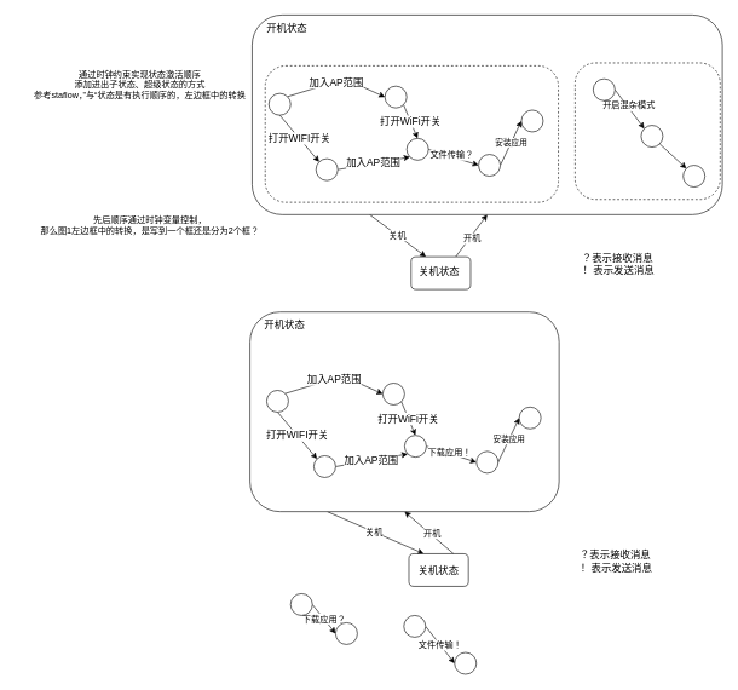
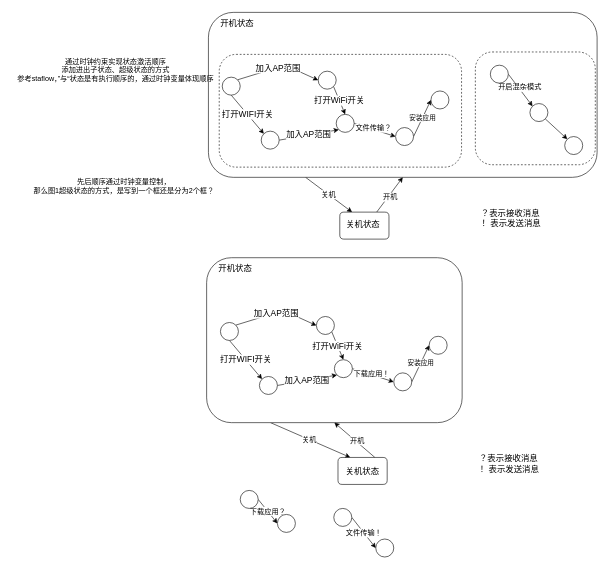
  <mxCell id="0" />
  <mxCell id="1" parent="0" />
  <mxCell id="2" style="edgeStyle=none;rounded=0;orthogonalLoop=1;jettySize=auto;html=1;exitX=0.25;exitY=1;exitDx=0;exitDy=0;entryX=0.25;entryY=0;entryDx=0;entryDy=0;" parent="1" source="4" target="7" edge="1"><mxGeometry relative="1" as="geometry" /></mxCell>
  <mxCell id="3" value="关机" style="text;html=1;align=center;verticalAlign=middle;resizable=0;points=[];labelBackgroundColor=#ffffff;" parent="2" vertex="1" connectable="0"><mxGeometry x="-0.029" relative="1" as="geometry"><mxPoint as="offset" /></mxGeometry></mxCell>
  <mxCell id="4" value="" style="rounded=1;whiteSpace=wrap;html=1;" parent="1" vertex="1"><mxGeometry x="347" y="20" width="648" height="275" as="geometry" /></mxCell>
  <mxCell id="5" style="edgeStyle=none;rounded=0;orthogonalLoop=1;jettySize=auto;html=1;exitX=0.75;exitY=0;exitDx=0;exitDy=0;entryX=0.5;entryY=1;entryDx=0;entryDy=0;" parent="1" source="7" target="4" edge="1"><mxGeometry relative="1" as="geometry" /></mxCell>
  <mxCell id="6" value="开机" style="text;html=1;align=center;verticalAlign=middle;resizable=0;points=[];labelBackgroundColor=#ffffff;" parent="5" vertex="1" connectable="0"><mxGeometry x="-0.068" y="-2" relative="1" as="geometry"><mxPoint as="offset" /></mxGeometry></mxCell>
  <mxCell id="7" value="" style="rounded=1;whiteSpace=wrap;html=1;" parent="1" vertex="1"><mxGeometry x="566" y="353" width="82" height="45" as="geometry" /></mxCell>
  <mxCell id="8" value="&lt;font style=&quot;font-size: 14px&quot;&gt;关机状态&lt;/font&gt;" style="text;html=1;strokeColor=none;fillColor=none;align=center;verticalAlign=middle;whiteSpace=wrap;rounded=0;" parent="1" vertex="1"><mxGeometry x="575" y="363" width="60" height="20" as="geometry" /></mxCell>
  <mxCell id="9" value="" style="rounded=1;whiteSpace=wrap;html=1;dashed=1;" parent="1" vertex="1"><mxGeometry x="365" y="90" width="404" height="188" as="geometry" /></mxCell>
  <mxCell id="10" value="打开WiFi开关" style="edgeStyle=none;rounded=0;orthogonalLoop=1;jettySize=auto;html=1;exitX=1;exitY=1;exitDx=0;exitDy=0;entryX=0.5;entryY=0;entryDx=0;entryDy=0;fontSize=14;" parent="1" source="11" target="14" edge="1"><mxGeometry relative="1" as="geometry" /></mxCell>
  <mxCell id="11" value="" style="ellipse;whiteSpace=wrap;html=1;aspect=fixed;" parent="1" vertex="1"><mxGeometry x="530" y="118" width="30" height="30" as="geometry" /></mxCell>
  <mxCell id="12" style="edgeStyle=none;rounded=0;orthogonalLoop=1;jettySize=auto;html=1;exitX=1;exitY=0.5;exitDx=0;exitDy=0;entryX=0;entryY=0.5;entryDx=0;entryDy=0;" edge="1" parent="1" source="14" target="25"><mxGeometry relative="1" as="geometry" /></mxCell>
  <mxCell id="13" value="文件传输？" style="text;html=1;align=center;verticalAlign=middle;resizable=0;points=[];labelBackgroundColor=#ffffff;" vertex="1" connectable="0" parent="12"><mxGeometry x="-0.105" y="2" relative="1" as="geometry"><mxPoint as="offset" /></mxGeometry></mxCell>
  <mxCell id="14" value="" style="ellipse;whiteSpace=wrap;html=1;aspect=fixed;" parent="1" vertex="1"><mxGeometry x="560" y="190" width="30" height="30" as="geometry" /></mxCell>
  <mxCell id="15" style="edgeStyle=none;rounded=0;orthogonalLoop=1;jettySize=auto;html=1;exitX=1;exitY=0;exitDx=0;exitDy=0;entryX=0;entryY=0.5;entryDx=0;entryDy=0;" parent="1" source="18" target="11" edge="1"><mxGeometry relative="1" as="geometry"><Array as="points"><mxPoint x="475" y="108" /></Array></mxGeometry></mxCell>
  <mxCell id="16" value="加入AP范围" style="text;html=1;align=center;verticalAlign=middle;resizable=0;points=[];labelBackgroundColor=#ffffff;fontSize=14;" parent="15" vertex="1" connectable="0"><mxGeometry x="-0.023" y="-1" relative="1" as="geometry"><mxPoint as="offset" /></mxGeometry></mxCell>
  <mxCell id="17" value="打开WIFI开关" style="edgeStyle=none;rounded=0;orthogonalLoop=1;jettySize=auto;html=1;exitX=0.5;exitY=1;exitDx=0;exitDy=0;entryX=0;entryY=0;entryDx=0;entryDy=0;fontSize=14;" parent="1" source="18" target="21" edge="1"><mxGeometry relative="1" as="geometry"><Array as="points" /></mxGeometry></mxCell>
  <mxCell id="18" value="" style="ellipse;whiteSpace=wrap;html=1;aspect=fixed;" parent="1" vertex="1"><mxGeometry x="370" y="128" width="30" height="30" as="geometry" /></mxCell>
  <mxCell id="19" value="&lt;font style=&quot;font-size: 14px&quot;&gt;？表示接收消息&lt;br&gt;！ 表示发送消息&lt;/font&gt;" style="text;html=1;align=center;verticalAlign=middle;resizable=0;points=[];autosize=1;" parent="1" vertex="1"><mxGeometry x="790" y="343" width="120" height="40" as="geometry" /></mxCell>
  <mxCell id="20" value="加入AP范围" style="edgeStyle=none;rounded=0;orthogonalLoop=1;jettySize=auto;html=1;exitX=1;exitY=0.5;exitDx=0;exitDy=0;entryX=0;entryY=1;entryDx=0;entryDy=0;fontSize=14;" parent="1" source="21" target="14" edge="1"><mxGeometry relative="1" as="geometry" /></mxCell>
  <mxCell id="21" value="" style="ellipse;whiteSpace=wrap;html=1;aspect=fixed;" parent="1" vertex="1"><mxGeometry x="435" y="218" width="30" height="30" as="geometry" /></mxCell>
  <mxCell id="22" value="&lt;font style=&quot;font-size: 14px&quot;&gt;开机状态&lt;/font&gt;" style="text;html=1;strokeColor=none;fillColor=none;align=center;verticalAlign=middle;whiteSpace=wrap;rounded=0;" parent="1" vertex="1"><mxGeometry x="365" y="28" width="60" height="20" as="geometry" /></mxCell>
- <mxCell id="23" value="通过时钟约束实现状态激活顺序&lt;br&gt;添加进出子状态、超级状态的方式&lt;br&gt;参考staflow，”与“状态是有执行顺序的，左边框中的转换" style="text;html=1;align=center;verticalAlign=middle;resizable=0;points=[];autosize=1;" vertex="1" parent="1"><mxGeometry x="20" y="93" width="343" height="46" as="geometry" /></mxCell>
+ <mxCell id="23" value="通过时钟约束实现状态激活顺序&lt;br&gt;添加进出子状态、超级状态的方式&lt;br&gt;参考staflow，”与“状态是有执行顺序的，通过时钟变量体现顺序" style="text;html=1;align=center;verticalAlign=middle;resizable=0;points=[];autosize=1;" vertex="1" parent="1"><mxGeometry x="20" y="93" width="343" height="46" as="geometry" /></mxCell>
  <mxCell id="24" value="安装应用" style="edgeStyle=none;rounded=0;orthogonalLoop=1;jettySize=auto;html=1;exitX=1;exitY=0.5;exitDx=0;exitDy=0;entryX=0;entryY=0.5;entryDx=0;entryDy=0;" edge="1" parent="1" source="25" target="26"><mxGeometry relative="1" as="geometry" /></mxCell>
  <mxCell id="25" value="" style="ellipse;whiteSpace=wrap;html=1;aspect=fixed;" vertex="1" parent="1"><mxGeometry x="659" y="212" width="30" height="30" as="geometry" /></mxCell>
  <mxCell id="26" value="" style="ellipse;whiteSpace=wrap;html=1;aspect=fixed;" vertex="1" parent="1"><mxGeometry x="718" y="151" width="30" height="30" as="geometry" /></mxCell>
  <mxCell id="27" value="" style="rounded=1;whiteSpace=wrap;html=1;dashed=1;" vertex="1" parent="1"><mxGeometry x="792" y="86" width="200" height="188" as="geometry" /></mxCell>
  <mxCell id="28" style="edgeStyle=none;rounded=0;orthogonalLoop=1;jettySize=auto;html=1;exitX=1;exitY=0.5;exitDx=0;exitDy=0;entryX=0;entryY=0;entryDx=0;entryDy=0;" edge="1" parent="1" source="30" target="32"><mxGeometry relative="1" as="geometry" /></mxCell>
  <mxCell id="29" value="开启混杂模式" style="text;html=1;align=center;verticalAlign=middle;resizable=0;points=[];labelBackgroundColor=#ffffff;" vertex="1" connectable="0" parent="28"><mxGeometry x="-0.162" y="2" relative="1" as="geometry"><mxPoint as="offset" /></mxGeometry></mxCell>
  <mxCell id="30" value="" style="ellipse;whiteSpace=wrap;html=1;aspect=fixed;" vertex="1" parent="1"><mxGeometry x="817" y="108" width="30" height="30" as="geometry" /></mxCell>
  <mxCell id="31" style="edgeStyle=none;rounded=0;orthogonalLoop=1;jettySize=auto;html=1;exitX=1;exitY=1;exitDx=0;exitDy=0;entryX=0;entryY=0;entryDx=0;entryDy=0;" edge="1" parent="1" source="32" target="33"><mxGeometry relative="1" as="geometry"><mxPoint x="943" y="222" as="targetPoint" /></mxGeometry></mxCell>
  <mxCell id="32" value="" style="ellipse;whiteSpace=wrap;html=1;aspect=fixed;" vertex="1" parent="1"><mxGeometry x="883" y="172" width="30" height="30" as="geometry" /></mxCell>
  <mxCell id="33" value="" style="ellipse;whiteSpace=wrap;html=1;aspect=fixed;" vertex="1" parent="1"><mxGeometry x="941" y="227" width="30" height="30" as="geometry" /></mxCell>
  <mxCell id="34" style="edgeStyle=none;rounded=0;orthogonalLoop=1;jettySize=auto;html=1;exitX=0.25;exitY=1;exitDx=0;exitDy=0;entryX=0.25;entryY=0;entryDx=0;entryDy=0;" edge="1" parent="1" source="36" target="39"><mxGeometry relative="1" as="geometry" /></mxCell>
  <mxCell id="35" value="关机" style="text;html=1;align=center;verticalAlign=middle;resizable=0;points=[];labelBackgroundColor=#ffffff;" vertex="1" connectable="0" parent="34"><mxGeometry x="-0.029" relative="1" as="geometry"><mxPoint as="offset" /></mxGeometry></mxCell>
  <mxCell id="36" value="" style="rounded=1;whiteSpace=wrap;html=1;" vertex="1" parent="1"><mxGeometry x="344" y="429" width="426" height="275" as="geometry" /></mxCell>
  <mxCell id="37" style="edgeStyle=none;rounded=0;orthogonalLoop=1;jettySize=auto;html=1;exitX=0.75;exitY=0;exitDx=0;exitDy=0;entryX=0.5;entryY=1;entryDx=0;entryDy=0;" edge="1" parent="1" source="39" target="36"><mxGeometry relative="1" as="geometry" /></mxCell>
  <mxCell id="38" value="开机" style="text;html=1;align=center;verticalAlign=middle;resizable=0;points=[];labelBackgroundColor=#ffffff;" vertex="1" connectable="0" parent="37"><mxGeometry x="-0.068" y="-2" relative="1" as="geometry"><mxPoint as="offset" /></mxGeometry></mxCell>
  <mxCell id="39" value="" style="rounded=1;whiteSpace=wrap;html=1;" vertex="1" parent="1"><mxGeometry x="563" y="762" width="82" height="45" as="geometry" /></mxCell>
  <mxCell id="40" value="&lt;font style=&quot;font-size: 14px&quot;&gt;关机状态&lt;/font&gt;" style="text;html=1;strokeColor=none;fillColor=none;align=center;verticalAlign=middle;whiteSpace=wrap;rounded=0;" vertex="1" parent="1"><mxGeometry x="574" y="774.5" width="60" height="20" as="geometry" /></mxCell>
  <mxCell id="41" value="打开WiFi开关" style="edgeStyle=none;rounded=0;orthogonalLoop=1;jettySize=auto;html=1;exitX=1;exitY=1;exitDx=0;exitDy=0;entryX=0.5;entryY=0;entryDx=0;entryDy=0;fontSize=14;" edge="1" parent="1" source="42" target="45"><mxGeometry relative="1" as="geometry" /></mxCell>
  <mxCell id="42" value="" style="ellipse;whiteSpace=wrap;html=1;aspect=fixed;" vertex="1" parent="1"><mxGeometry x="527" y="527" width="30" height="30" as="geometry" /></mxCell>
  <mxCell id="43" style="edgeStyle=none;rounded=0;orthogonalLoop=1;jettySize=auto;html=1;exitX=1;exitY=0.5;exitDx=0;exitDy=0;entryX=0;entryY=0.5;entryDx=0;entryDy=0;" edge="1" parent="1" source="45" target="55"><mxGeometry relative="1" as="geometry" /></mxCell>
  <mxCell id="44" value="下载应用！" style="text;html=1;align=center;verticalAlign=middle;resizable=0;points=[];labelBackgroundColor=#ffffff;" vertex="1" connectable="0" parent="43"><mxGeometry x="-0.105" y="2" relative="1" as="geometry"><mxPoint as="offset" /></mxGeometry></mxCell>
  <mxCell id="45" value="" style="ellipse;whiteSpace=wrap;html=1;aspect=fixed;" vertex="1" parent="1"><mxGeometry x="557" y="599" width="30" height="30" as="geometry" /></mxCell>
  <mxCell id="46" style="edgeStyle=none;rounded=0;orthogonalLoop=1;jettySize=auto;html=1;exitX=1;exitY=0;exitDx=0;exitDy=0;entryX=0;entryY=0.5;entryDx=0;entryDy=0;" edge="1" parent="1" source="49" target="42"><mxGeometry relative="1" as="geometry"><Array as="points"><mxPoint x="472" y="517" /></Array></mxGeometry></mxCell>
  <mxCell id="47" value="加入AP范围" style="text;html=1;align=center;verticalAlign=middle;resizable=0;points=[];labelBackgroundColor=#ffffff;fontSize=14;" vertex="1" connectable="0" parent="46"><mxGeometry x="-0.023" y="-1" relative="1" as="geometry"><mxPoint as="offset" /></mxGeometry></mxCell>
  <mxCell id="48" value="打开WIFI开关" style="edgeStyle=none;rounded=0;orthogonalLoop=1;jettySize=auto;html=1;exitX=0.5;exitY=1;exitDx=0;exitDy=0;entryX=0;entryY=0;entryDx=0;entryDy=0;fontSize=14;" edge="1" parent="1" source="49" target="52"><mxGeometry relative="1" as="geometry"><Array as="points" /></mxGeometry></mxCell>
  <mxCell id="49" value="" style="ellipse;whiteSpace=wrap;html=1;aspect=fixed;" vertex="1" parent="1"><mxGeometry x="367" y="537" width="30" height="30" as="geometry" /></mxCell>
  <mxCell id="50" value="&lt;font style=&quot;font-size: 14px&quot;&gt;？表示接收消息&lt;br&gt;！ 表示发送消息&lt;/font&gt;" style="text;html=1;align=center;verticalAlign=middle;resizable=0;points=[];autosize=1;" vertex="1" parent="1"><mxGeometry x="787" y="752" width="120" height="40" as="geometry" /></mxCell>
  <mxCell id="51" value="加入AP范围" style="edgeStyle=none;rounded=0;orthogonalLoop=1;jettySize=auto;html=1;exitX=1;exitY=0.5;exitDx=0;exitDy=0;entryX=0;entryY=1;entryDx=0;entryDy=0;fontSize=14;" edge="1" parent="1" source="52" target="45"><mxGeometry relative="1" as="geometry" /></mxCell>
  <mxCell id="52" value="" style="ellipse;whiteSpace=wrap;html=1;aspect=fixed;" vertex="1" parent="1"><mxGeometry x="432" y="627" width="30" height="30" as="geometry" /></mxCell>
  <mxCell id="53" value="&lt;font style=&quot;font-size: 14px&quot;&gt;开机状态&lt;/font&gt;" style="text;html=1;strokeColor=none;fillColor=none;align=center;verticalAlign=middle;whiteSpace=wrap;rounded=0;" vertex="1" parent="1"><mxGeometry x="362" y="437" width="60" height="20" as="geometry" /></mxCell>
  <mxCell id="54" value="安装应用" style="edgeStyle=none;rounded=0;orthogonalLoop=1;jettySize=auto;html=1;exitX=1;exitY=0.5;exitDx=0;exitDy=0;entryX=0;entryY=0.5;entryDx=0;entryDy=0;" edge="1" parent="1" source="55" target="56"><mxGeometry relative="1" as="geometry" /></mxCell>
  <mxCell id="55" value="" style="ellipse;whiteSpace=wrap;html=1;aspect=fixed;" vertex="1" parent="1"><mxGeometry x="656" y="621" width="30" height="30" as="geometry" /></mxCell>
  <mxCell id="56" value="" style="ellipse;whiteSpace=wrap;html=1;aspect=fixed;" vertex="1" parent="1"><mxGeometry x="715" y="560" width="30" height="30" as="geometry" /></mxCell>
- <mxCell id="57" value="先后顺序通过时钟变量控制，&lt;br&gt;那么图1左边框中的转换，是写到一个框还是分为2个框？" style="text;html=1;align=center;verticalAlign=middle;resizable=0;points=[];autosize=1;" vertex="1" parent="1"><mxGeometry x="50" y="293" width="311" height="32" as="geometry" /></mxCell>
+ <mxCell id="57" value="先后顺序通过时钟变量控制，&lt;br&gt;那么图1超级状态的方式，是写到一个框还是分为2个框？" style="text;html=1;align=center;verticalAlign=middle;resizable=0;points=[];autosize=1;" vertex="1" parent="1"><mxGeometry x="50" y="293" width="311" height="32" as="geometry" /></mxCell>
  <mxCell id="58" style="edgeStyle=none;rounded=0;orthogonalLoop=1;jettySize=auto;html=1;exitX=1;exitY=0.5;exitDx=0;exitDy=0;entryX=0;entryY=0.5;entryDx=0;entryDy=0;" edge="1" parent="1" source="60" target="61"><mxGeometry relative="1" as="geometry"><mxPoint x="494" y="864" as="targetPoint" /><mxPoint x="430" y="841" as="sourcePoint" /></mxGeometry></mxCell>
  <mxCell id="59" value="下载应用？" style="text;html=1;align=center;verticalAlign=middle;resizable=0;points=[];labelBackgroundColor=#ffffff;" vertex="1" connectable="0" parent="58"><mxGeometry x="-0.005" relative="1" as="geometry"><mxPoint as="offset" /></mxGeometry></mxCell>
  <mxCell id="60" value="" style="ellipse;whiteSpace=wrap;html=1;aspect=fixed;" vertex="1" parent="1"><mxGeometry x="400" y="817" width="30" height="30" as="geometry" /></mxCell>
  <mxCell id="61" value="" style="ellipse;whiteSpace=wrap;html=1;aspect=fixed;" vertex="1" parent="1"><mxGeometry x="462" y="857" width="30" height="30" as="geometry" /></mxCell>
  <mxCell id="62" style="edgeStyle=none;rounded=0;orthogonalLoop=1;jettySize=auto;html=1;exitX=1;exitY=0.5;exitDx=0;exitDy=0;entryX=0;entryY=0.5;entryDx=0;entryDy=0;" edge="1" parent="1" source="64" target="65"><mxGeometry relative="1" as="geometry"><mxPoint x="650" y="894" as="targetPoint" /><mxPoint x="586" y="871" as="sourcePoint" /></mxGeometry></mxCell>
  <mxCell id="63" value="文件传输！" style="text;html=1;align=center;verticalAlign=middle;resizable=0;points=[];labelBackgroundColor=#ffffff;" vertex="1" connectable="0" parent="62"><mxGeometry x="-0.005" relative="1" as="geometry"><mxPoint as="offset" /></mxGeometry></mxCell>
  <mxCell id="64" value="" style="ellipse;whiteSpace=wrap;html=1;aspect=fixed;" vertex="1" parent="1"><mxGeometry x="556" y="847" width="30" height="30" as="geometry" /></mxCell>
  <mxCell id="65" value="" style="ellipse;whiteSpace=wrap;html=1;aspect=fixed;" vertex="1" parent="1"><mxGeometry x="626" y="898" width="30" height="30" as="geometry" /></mxCell>
